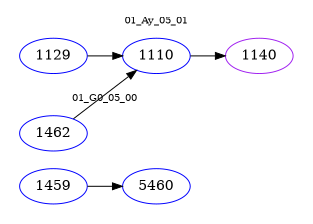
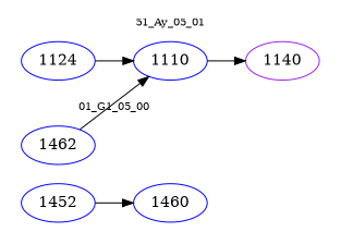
  digraph {
    rankdir=LR
    node [color=blue]
    edge [color=black]
-   n1 [label=1129]
+   n1 [label=1124]
    n2 [label=1110]
    n3 [color=purple label=1140]
    n4 [label=1462]
-   n5 [label=1459]
-   n6 [label=5460]
+   n5 [label=1452]
+   n6 [label=1460]
    subgraph cluster_1 {
      color=white
      fontsize=10
-     label="01_Ay_05_01"
+     label="51_Ay_05_01"
      n1
      n2
      n3
    }
    subgraph cluster_2 {
      color=white
      fontsize=10
-     label="01_G0_05_00"
+     label="01_G1_05_00"
      n4
      n5
      n6
    }
    n1 -> n2
    n2 -> n3
    n4 -> n2
    n5 -> n6
  }
